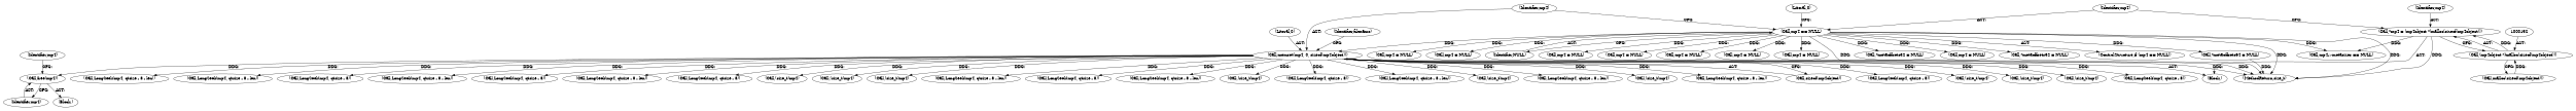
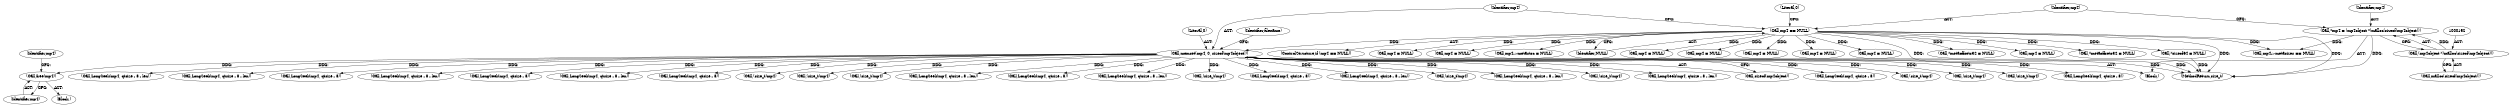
  digraph {
    n1 [label="(Call,free(mp4))"]
    n2 [label="(Identifier,mp4)"]
    n3 [label="(Block,)"]
    n4 [label="(Call,memset(mp4, 0, sizeof(mp4object)))"]
    n5 [label="(Call,(size_t)mp4)"]
    n6 [label="(Call,(size_t)mp4)"]
    n7 [label="(Call,(size_t)mp4)"]
    n8 [label="(Call,LongSeek(mp4, qtsize - 8))"]
    n9 [label="(Call,LongSeek(mp4, qtsize - 8 - len))"]
    n10 [label="(Call,LongSeek(mp4, qtsize - 8 - len))"]
    n11 [label="(Call,LongSeek(mp4, qtsize - 8))"]
    n12 [label="(Call,LongSeek(mp4, qtsize - 8 - len))"]
    n13 [label="(Call,LongSeek(mp4, qtsize - 8))"]
    n14 [label="(Call,LongSeek(mp4, qtsize - 8 - len))"]
    n15 [label="(Call,(size_t)mp4)"]
    n16 [label="(Call,LongSeek(mp4, qtsize - 8))"]
    n17 [label="(Call,LongSeek(mp4, qtsize - 8 - len))"]
    n18 [label="(Call,(size_t)mp4)"]
    n19 [label="(Call,LongSeek(mp4, qtsize - 8 - len))"]
    n20 [label="(Call,(size_t)mp4)"]
    n21 [label="(Call,LongSeek(mp4, qtsize - 8 - len))"]
    n22 [label="(Call,sizeof(mp4object))"]
    n23 [label="(Call,LongSeek(mp4, qtsize - 8))"]
    n24 [label="(Block,)"]
    n25 [label="(Call,LongSeek(mp4, qtsize - 8 - len))"]
    n26 [label="(Call,LongSeek(mp4, qtsize - 8))"]
    n27 [label="(Call,LongSeek(mp4, qtsize - 8 - len))"]
    n28 [label="(MethodReturn,size_t)"]
    n29 [label="(Call,LongSeek(mp4, qtsize - 8))"]
    n30 [label="(Call,(size_t)mp4)"]
    n31 [label="(Call,(size_t)mp4)"]
    n32 [label="(Call,(size_t)mp4)"]
    n33 [label="(Call,mp4 == NULL)"]
    n34 [label="(Call,mp4 = NULL)"]
    n35 [label="(Call,mp4 = NULL)"]
    n36 [label="(Identifier,NULL)"]
    n37 [label="(Call,*metaoffsets32 = NULL)"]
-   n38 [label="(Call,*metaoffsets64 = NULL)"]
+   n38 [label="(Call,*sizeof64 = NULL)"]
    n39 [label="(Call,mp4->metasizes == NULL)"]
    n40 [label="(Call,mp4 = NULL)"]
    n41 [label="(Call,*metaoffsets32 = NULL)"]
    n42 [label="(ControlStructure,if (mp4 == NULL))"]
    n43 [label="(Call,mp4 = NULL)"]
    n44 [label="(Call,mp4 = NULL)"]
+   n45 [label="(Call,mp4->metastsc = NULL)"]
    n46 [label="(Call,mp4 = NULL)"]
    n47 [label="(Call,mp4 = NULL)"]
    n48 [label="(Call,mp4 = NULL)"]
    n49 [label="(Call,*mp4 = (mp4object *)malloc(sizeof(mp4object)))"]
    n50 [label="(Call,(mp4object *)malloc(sizeof(mp4object)))"]
    n51 [label="(Call,malloc(sizeof(mp4object)))"]
    n52 [label="(Literal,0)"]
    n53 [label="(Identifier,mp4)"]
    n54 [label="(Identifier,filename)"]
    n55 [label="(Identifier,mp4)"]
    n56 [label="(Identifier,mp4)"]
    n57 [label="(Identifier,mp4)"]
    n58 [label="(Literal,0)"]
    1000152
    n1 -> n2 [label="CFG: "]
    n1 -> n3 [label="AST: "]
    n2 -> n1 [label="AST: "]
    n4 -> n1 [label="DDG: "]
    n4 -> n5 [label="DDG: "]
    n4 -> n6 [label="DDG: "]
    n4 -> n7 [label="DDG: "]
    n4 -> n8 [label="DDG: "]
    n4 -> n9 [label="DDG: "]
    n4 -> n10 [label="DDG: "]
    n4 -> n11 [label="DDG: "]
    n4 -> n12 [label="DDG: "]
    n4 -> n13 [label="DDG: "]
    n4 -> n14 [label="DDG: "]
    n4 -> n15 [label="DDG: "]
    n4 -> n16 [label="DDG: "]
    n4 -> n17 [label="DDG: "]
    n4 -> n18 [label="DDG: "]
    n4 -> n19 [label="DDG: "]
    n4 -> n20 [label="DDG: "]
    n4 -> n21 [label="DDG: "]
    n4 -> n22 [label="CFG: "]
    n4 -> n23 [label="DDG: "]
    n4 -> n24 [label="AST: "]
    n4 -> n25 [label="DDG: "]
    n4 -> n26 [label="DDG: "]
    n4 -> n27 [label="DDG: "]
    n4 -> n28 [label="DDG: "]
    n4 -> n28 [label="DDG: "]
    n4 -> n29 [label="DDG: "]
    n4 -> n30 [label="DDG: "]
    n4 -> n31 [label="DDG: "]
    n4 -> n32 [label="DDG: "]
    n22 -> n4 [label="AST: "]
    n33 -> n4 [label="DDG: "]
    n33 -> n28 [label="DDG: "]
    n33 -> n28 [label="DDG: "]
    n33 -> n28 [label="DDG: "]
    n33 -> n34 [label="DDG: "]
    n33 -> n35 [label="DDG: "]
    n33 -> n36 [label="CFG: "]
    n33 -> n37 [label="DDG: "]
    n33 -> n38 [label="DDG: "]
    n33 -> n39 [label="DDG: "]
    n33 -> n40 [label="DDG: "]
    n33 -> n41 [label="DDG: "]
    n33 -> n42 [label="AST: "]
    n33 -> n43 [label="DDG: "]
    n33 -> n44 [label="DDG: "]
+   n33 -> n45 [label="DDG: "]
    n33 -> n46 [label="DDG: "]
    n33 -> n47 [label="DDG: "]
    n33 -> n48 [label="DDG: "]
    n36 -> n33 [label="AST: "]
    n38 -> n28 [label="DDG: "]
    n49 -> n24 [label="AST: "]
    n49 -> n28 [label="DDG: "]
    n49 -> n39 [label="DDG: "]
    n49 -> n50 [label="CFG: "]
    n50 -> n49 [label="AST: "]
    n50 -> n49 [label="DDG: "]
    n50 -> n51 [label="CFG: "]
-   n51 -> n50 [label="DDG: "]
+   n51 -> n50 [label="AST: "]
    n52 -> n4 [label="AST: "]
    n53 -> n4 [label="AST: "]
    n53 -> n33 [label="CFG: "]
    n54 -> n4 [label="CFG: "]
    n55 -> n33 [label="AST: "]
    n55 -> n49 [label="CFG: "]
    n56 -> n49 [label="AST: "]
    n57 -> n1 [label="CFG: "]
    n58 -> n33 [label="CFG: "]
    1000152 -> n50 [label="AST: "]
  }
